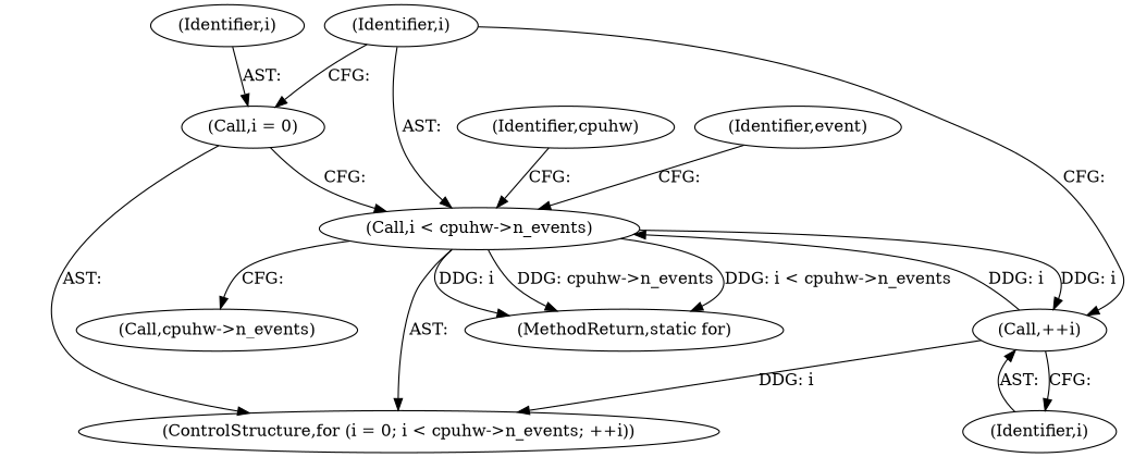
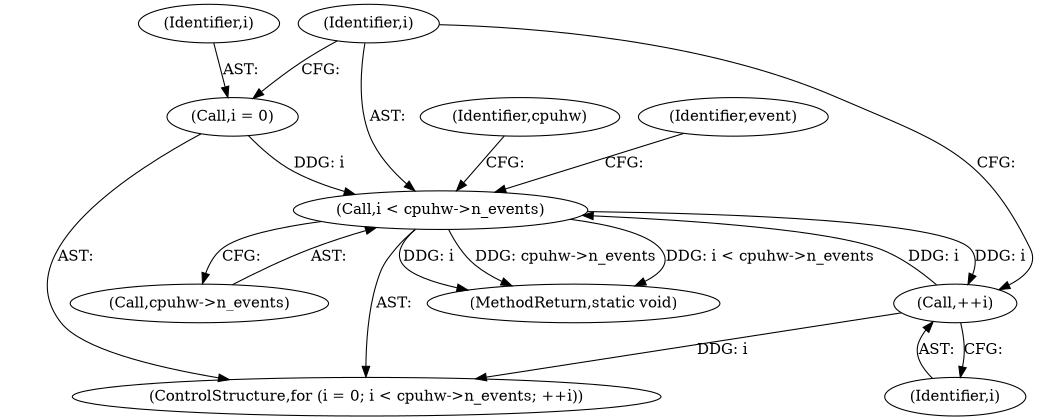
  digraph {
    n1 [label="(Call,i < cpuhw->n_events)"]
    n2 [label="(Call,++i)"]
    n3 [label="(Call,cpuhw->n_events)"]
    n4 [label="(ControlStructure,for (i = 0; i < cpuhw->n_events; ++i))"]
-   n5 [label="(MethodReturn,static for)"]
+   n5 [label="(MethodReturn,static void)"]
    n6 [label="(Identifier,i)"]
    n7 [label="(Call,i = 0)"]
    n8 [label="(Identifier,i)"]
    n9 [label="(Identifier,cpuhw)"]
    n10 [label="(Identifier,i)"]
    n11 [label="(Identifier,event)"]
    n1 -> n2 [label="DDG: i"]
    n1 -> n3 [label="CFG: "]
    n1 -> n4 [label="AST: "]
    n1 -> n5 [label="DDG: i < cpuhw->n_events"]
    n1 -> n5 [label="DDG: i"]
    n1 -> n5 [label="DDG: cpuhw->n_events"]
    n2 -> n1 [label="DDG: i"]
    n2 -> n4 [label="DDG: i"]
    n2 -> n6 [label="CFG: "]
+   n3 -> n1 [label="AST: "]
    n6 -> n2 [label="AST: "]
-   n7 -> n1 [label="CFG: "]
+   n7 -> n1 [label="DDG: i"]
    n7 -> n4 [label="AST: "]
    n8 -> n7 [label="AST: "]
    n9 -> n1 [label="CFG: "]
    n10 -> n1 [label="AST: "]
    n10 -> n2 [label="CFG: "]
    n10 -> n7 [label="CFG: "]
    n11 -> n1 [label="CFG: "]
  }
